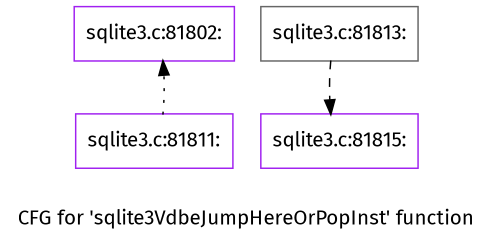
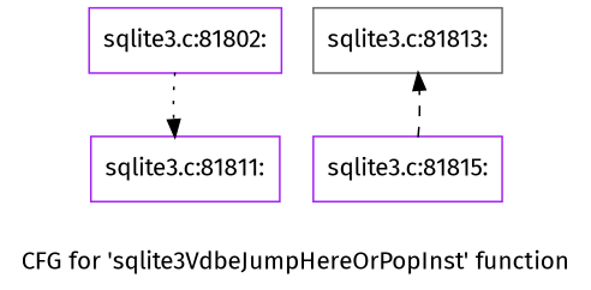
  digraph {
    fontname="Fira Sans"
    label="CFG for 'sqlite3VdbeJumpHereOrPopInst' function"
    node [color=purple fontname="Fira Sans" shape=record]
    edge [fontname="Fira Sans"]
    n1 [label="{sqlite3.c:81802:}"]
    n2 [label="{sqlite3.c:81811:}"]
    n3 [color=gray40 label="{sqlite3.c:81813:}"]
    n4 [label="{sqlite3.c:81815:}"]
-   n2 -> n1 [style=dotted]
-   n3 -> n4 [style=dashed]
+   n1 -> n2 [style=dotted]
+   n4 -> n3 [style=dashed]
  }
